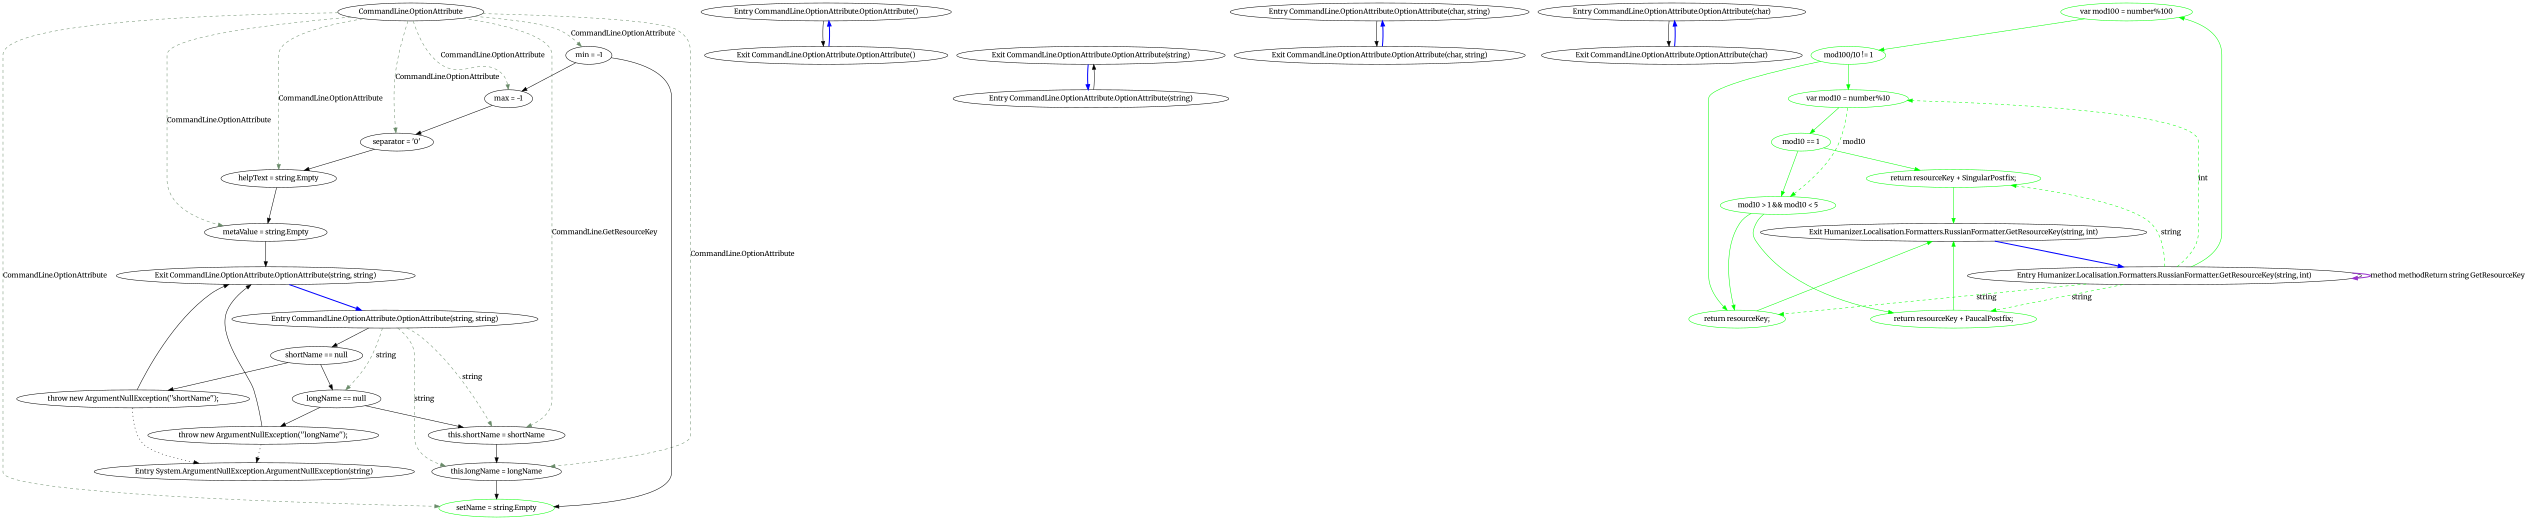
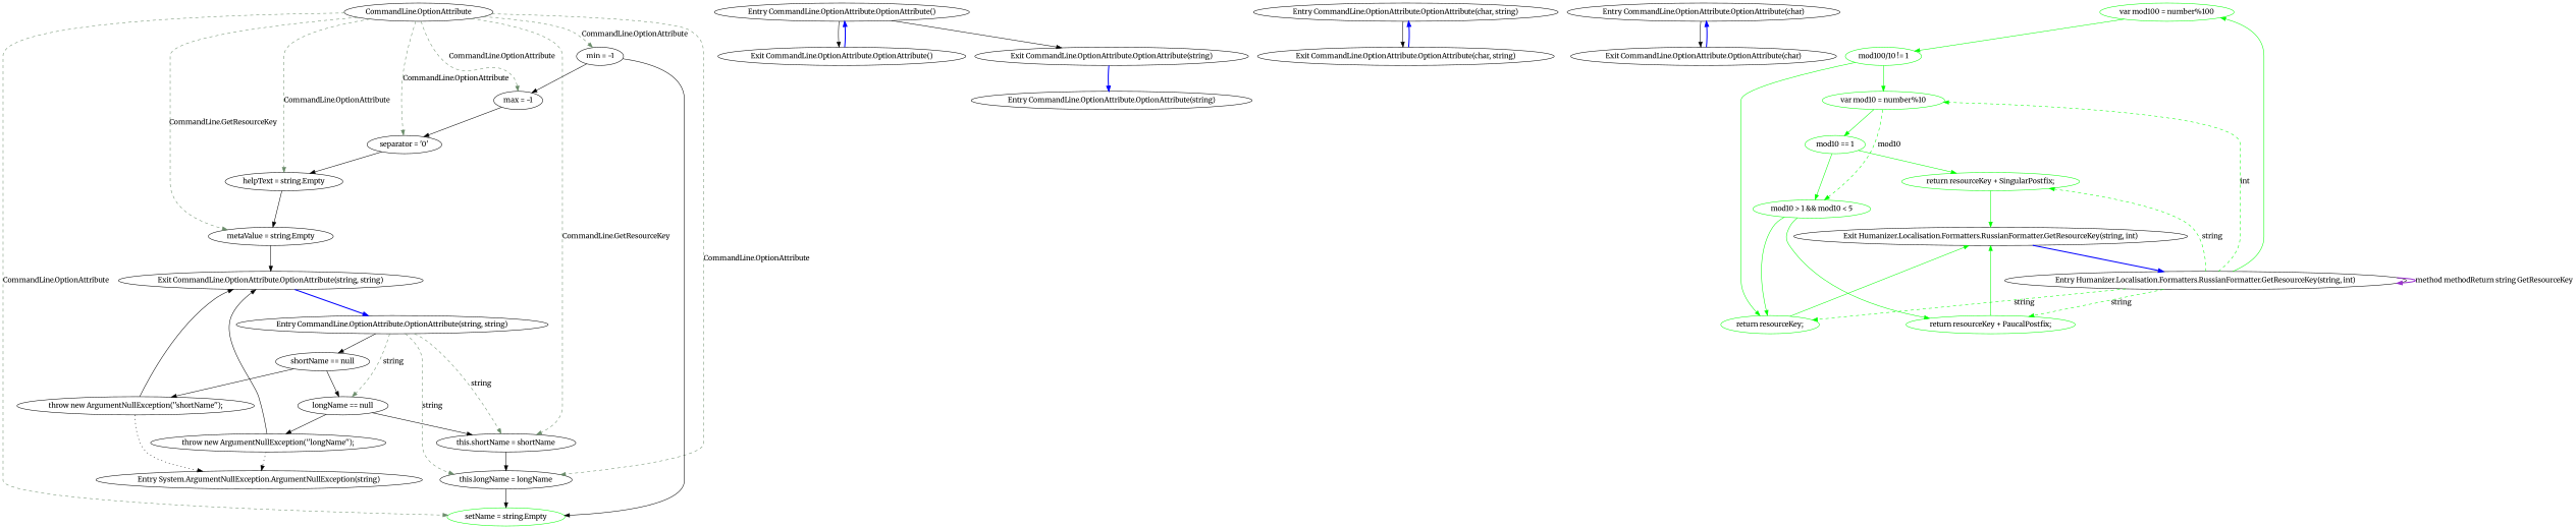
  digraph {
    fontname=Merriweather
    node [fontname=Merriweather cluster="CommandLine.OptionAttribute.OptionAttribute(string, string)" span="23-23"]
    edge [fontname=Merriweather style=solid]
    n1 [label="CommandLine.OptionAttribute" cluster="" span=""]
    n2 [label="this.shortName = shortName" span="28-28"]
    n3 [label="this.longName = longName" span="29-29"]
    n4 [color=green label="setName = string.Empty" span="30-30"]
    n5 [label="min = -1" span="31-31"]
    n6 [label="max = -1" span="32-32"]
    n7 [label="separator = '\0'" span="33-33"]
    n8 [label="helpText = string.Empty" span="34-34"]
    n9 [label="metaValue = string.Empty" span="35-35"]
    n10 [label="Exit CommandLine.OptionAttribute.OptionAttribute(string, string)"]
    n11 [label="Entry CommandLine.OptionAttribute.OptionAttribute(string, string)"]
    n12 [label="shortName == null" span="25-25"]
    n13 [label="longName == null" span="26-26"]
    n14 [label="throw new ArgumentNullException(''shortName'');" span="25-25"]
    n15 [label="throw new ArgumentNullException(''longName'');" span="26-26"]
    n16 [cluster="System.ArgumentNullException.ArgumentNullException(string)" label="Entry System.ArgumentNullException.ArgumentNullException(string)" span="0-0"]
    n17 [cluster="CommandLine.OptionAttribute.OptionAttribute()" label="Entry CommandLine.OptionAttribute.OptionAttribute()" span="42-42"]
    n18 [cluster="CommandLine.OptionAttribute.OptionAttribute()" label="Exit CommandLine.OptionAttribute.OptionAttribute()" span="42-42"]
    n19 [cluster="CommandLine.OptionAttribute.OptionAttribute(string)" label="Entry CommandLine.OptionAttribute.OptionAttribute(string)" span="51-51"]
    n20 [cluster="CommandLine.OptionAttribute.OptionAttribute(string)" label="Exit CommandLine.OptionAttribute.OptionAttribute(string)" span="51-51"]
    n21 [cluster="CommandLine.OptionAttribute.OptionAttribute(char, string)" label="Entry CommandLine.OptionAttribute.OptionAttribute(char, string)" span="61-61"]
    n22 [cluster="CommandLine.OptionAttribute.OptionAttribute(char, string)" label="Exit CommandLine.OptionAttribute.OptionAttribute(char, string)" span="61-61"]
    n23 [cluster="CommandLine.OptionAttribute.OptionAttribute(char)" label="Entry CommandLine.OptionAttribute.OptionAttribute(char)" span="70-70"]
    n24 [cluster="CommandLine.OptionAttribute.OptionAttribute(char)" label="Exit CommandLine.OptionAttribute.OptionAttribute(char)" span="70-70"]
    n25 [cluster="Humanizer.Localisation.Formatters.RussianFormatter.GetResourceKey(string, int)" color=green community=0 label="var mod100 = number%100" span="9-9"]
    n26 [cluster="Humanizer.Localisation.Formatters.RussianFormatter.GetResourceKey(string, int)" color=green community=0 label="mod100/10 != 1" span="10-10"]
    n27 [cluster="Humanizer.Localisation.Formatters.RussianFormatter.GetResourceKey(string, int)" color=green community=0 label="var mod10 = number%10" span="12-12"]
    n28 [cluster="Humanizer.Localisation.Formatters.RussianFormatter.GetResourceKey(string, int)" color=green community=0 label="return resourceKey;" span="21-21"]
    n29 [cluster="Humanizer.Localisation.Formatters.RussianFormatter.GetResourceKey(string, int)" label="Entry Humanizer.Localisation.Formatters.RussianFormatter.GetResourceKey(string, int)" span="7-7"]
    n30 [cluster="Humanizer.Localisation.Formatters.RussianFormatter.GetResourceKey(string, int)" color=green community=0 label="return resourceKey + SingularPostfix;" span="15-15"]
    n31 [cluster="Humanizer.Localisation.Formatters.RussianFormatter.GetResourceKey(string, int)" color=green community=0 label="return resourceKey + PaucalPostfix;" span="18-18"]
    n32 [cluster="Humanizer.Localisation.Formatters.RussianFormatter.GetResourceKey(string, int)" color=green community=0 label="mod10 == 1" span="14-14"]
    n33 [cluster="Humanizer.Localisation.Formatters.RussianFormatter.GetResourceKey(string, int)" color=green community=0 label="mod10 > 1 && mod10 < 5" span="17-17"]
    n34 [cluster="Humanizer.Localisation.Formatters.RussianFormatter.GetResourceKey(string, int)" label="Exit Humanizer.Localisation.Formatters.RussianFormatter.GetResourceKey(string, int)" span="7-7"]
    n1 -> n2 [color=darkseagreen4 label="CommandLine.GetResourceKey" style=dashed]
    n1 -> n3 [color=darkseagreen4 label="CommandLine.OptionAttribute" style=dashed]
    n1 -> n4 [color=darkseagreen4 label="CommandLine.OptionAttribute" style=dashed]
    n1 -> n5 [color=darkseagreen4 label="CommandLine.OptionAttribute" style=dashed]
    n1 -> n6 [color=darkseagreen4 label="CommandLine.OptionAttribute" style=dashed]
    n1 -> n7 [color=darkseagreen4 label="CommandLine.OptionAttribute" style=dashed]
    n1 -> n8 [color=darkseagreen4 label="CommandLine.OptionAttribute" style=dashed]
-   n1 -> n9 [color=darkseagreen4 label="CommandLine.OptionAttribute" style=dashed]
+   n1 -> n9 [color=darkseagreen4 label="CommandLine.GetResourceKey" style=dashed]
    n2 -> n3
    n3 -> n4
    n5 -> n4
    n5 -> n6
    n6 -> n7
    n7 -> n8
    n8 -> n9
    n9 -> n10
    n10 -> n11 [color=blue style=bold]
    n11 -> n2 [color=darkseagreen4 label=string style=dashed]
    n11 -> n3 [color=darkseagreen4 label=string style=dashed]
    n11 -> n12
    n11 -> n13 [color=darkseagreen4 label=string style=dashed]
    n12 -> n13
    n12 -> n14
    n13 -> n2
    n13 -> n15
    n14 -> n10
    n14 -> n16 [style=dotted]
    n15 -> n10
    n15 -> n16 [style=dotted]
    n17 -> n18
    n18 -> n17 [color=blue style=bold]
-   n19 -> n20
+   n17 -> n20
    n20 -> n19 [color=blue style=bold]
    n21 -> n22
    n22 -> n21 [color=blue style=bold]
    n23 -> n24
    n24 -> n23 [color=blue style=bold]
    n25 -> n26 [color=green]
    n26 -> n27 [color=green]
    n26 -> n28 [color=green]
    n27 -> n32 [color=green]
    n27 -> n33 [color=green label=mod10 style=dashed]
    n28 -> n34 [color=green]
    n29 -> n25 [color=green]
    n29 -> n27 [color=green label=int style=dashed]
    n29 -> n28 [color=green label=string style=dashed]
    n29 -> n29 [color=darkorchid label="method methodReturn string GetResourceKey" style=bold]
    n29 -> n30 [color=green label=string style=dashed]
    n29 -> n31 [color=green label=string style=dashed]
    n30 -> n34 [color=green]
    n31 -> n34 [color=green]
    n32 -> n30 [color=green]
    n32 -> n33 [color=green]
    n33 -> n28 [color=green]
    n33 -> n31 [color=green]
    n34 -> n29 [color=blue style=bold]
  }
